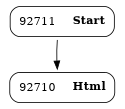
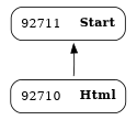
  digraph {
    node [shape=none]
    n1 [label=<<TABLE border='1' cellspacing='0' cellpadding='10' style='rounded' ><TR><TD border='0'>92711</TD><TD border='0'><B>Start</B></TD></TR></TABLE>>]
    n2 [label=<<TABLE border='1' cellspacing='0' cellpadding='10' style='rounded' ><TR><TD border='0'>92710</TD><TD border='0'><B>Html</B></TD></TR></TABLE>>]
-   n1 -> n2 [weight=2]
+   n2 -> n1 [weight=2]
  }
